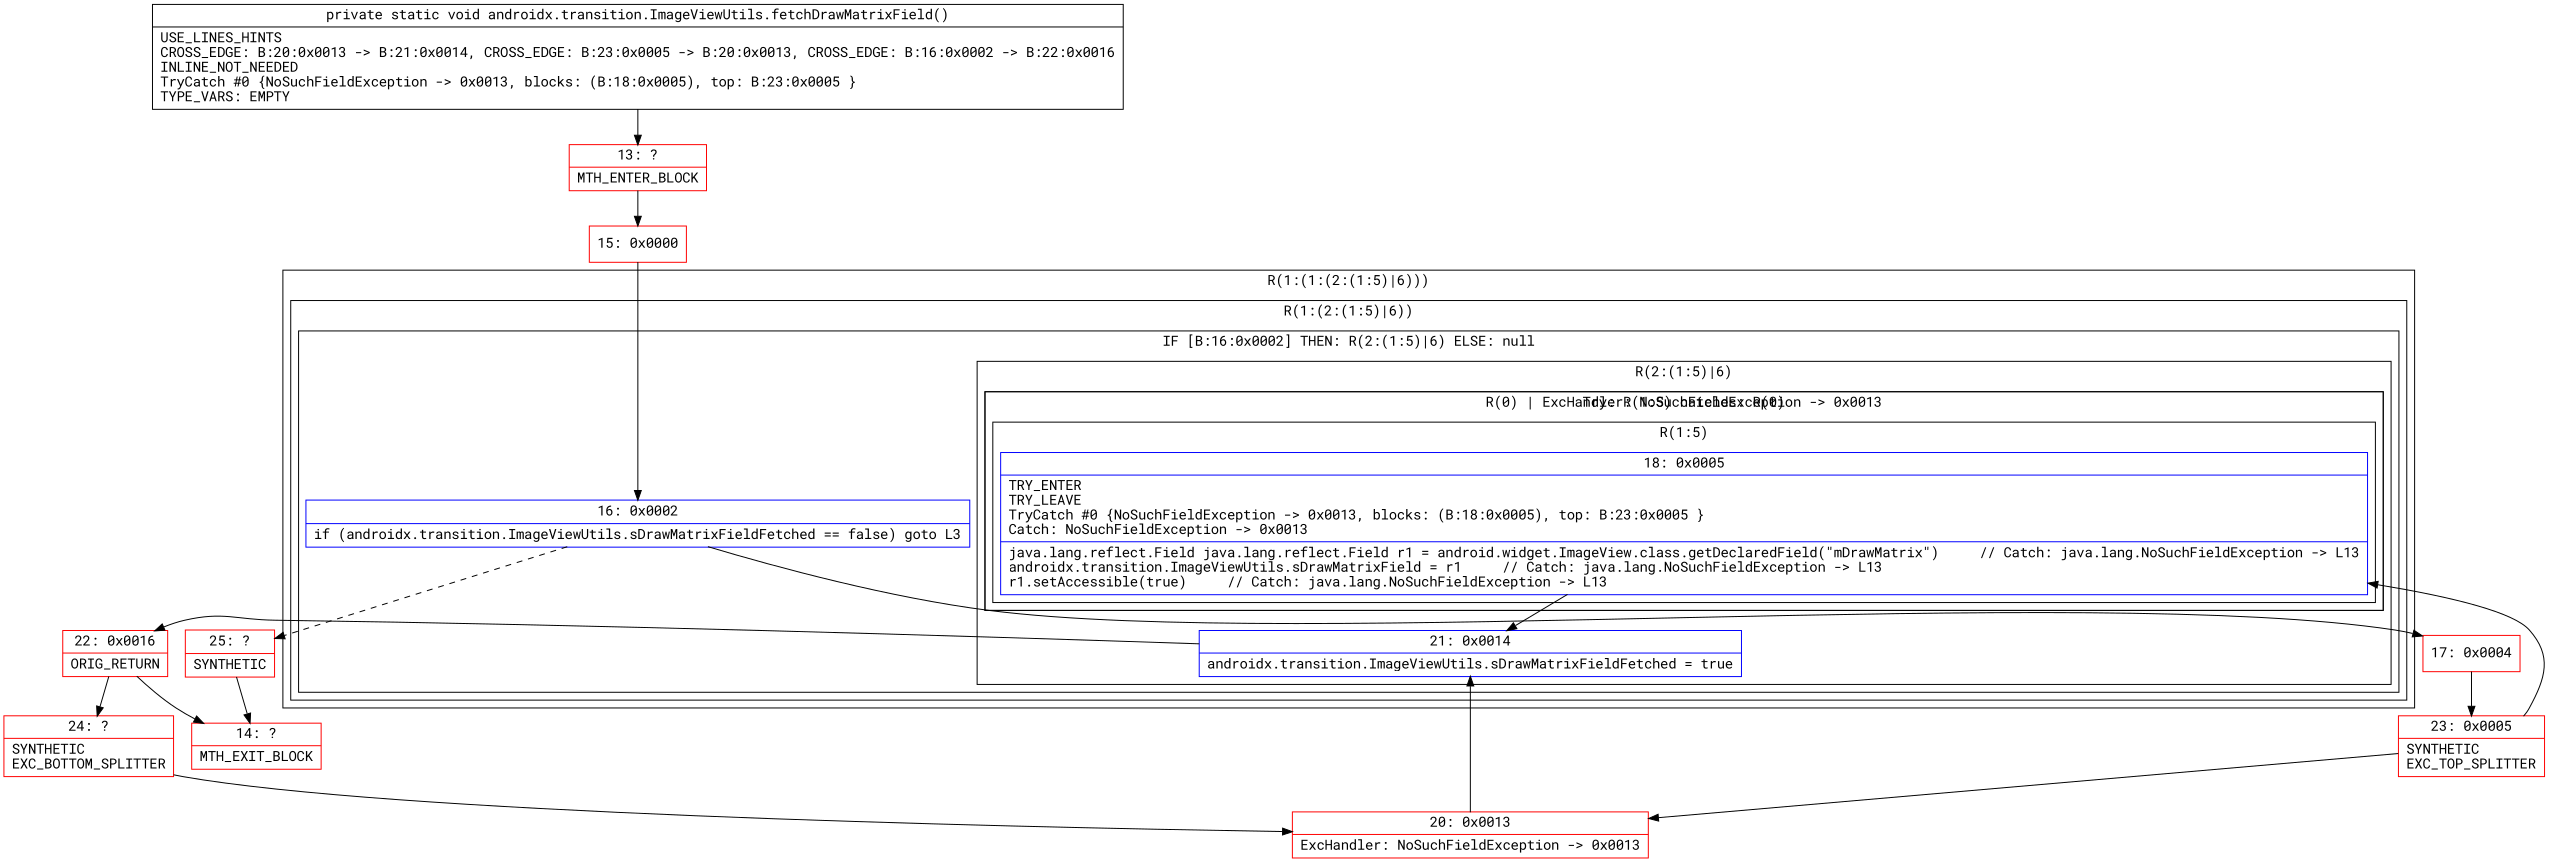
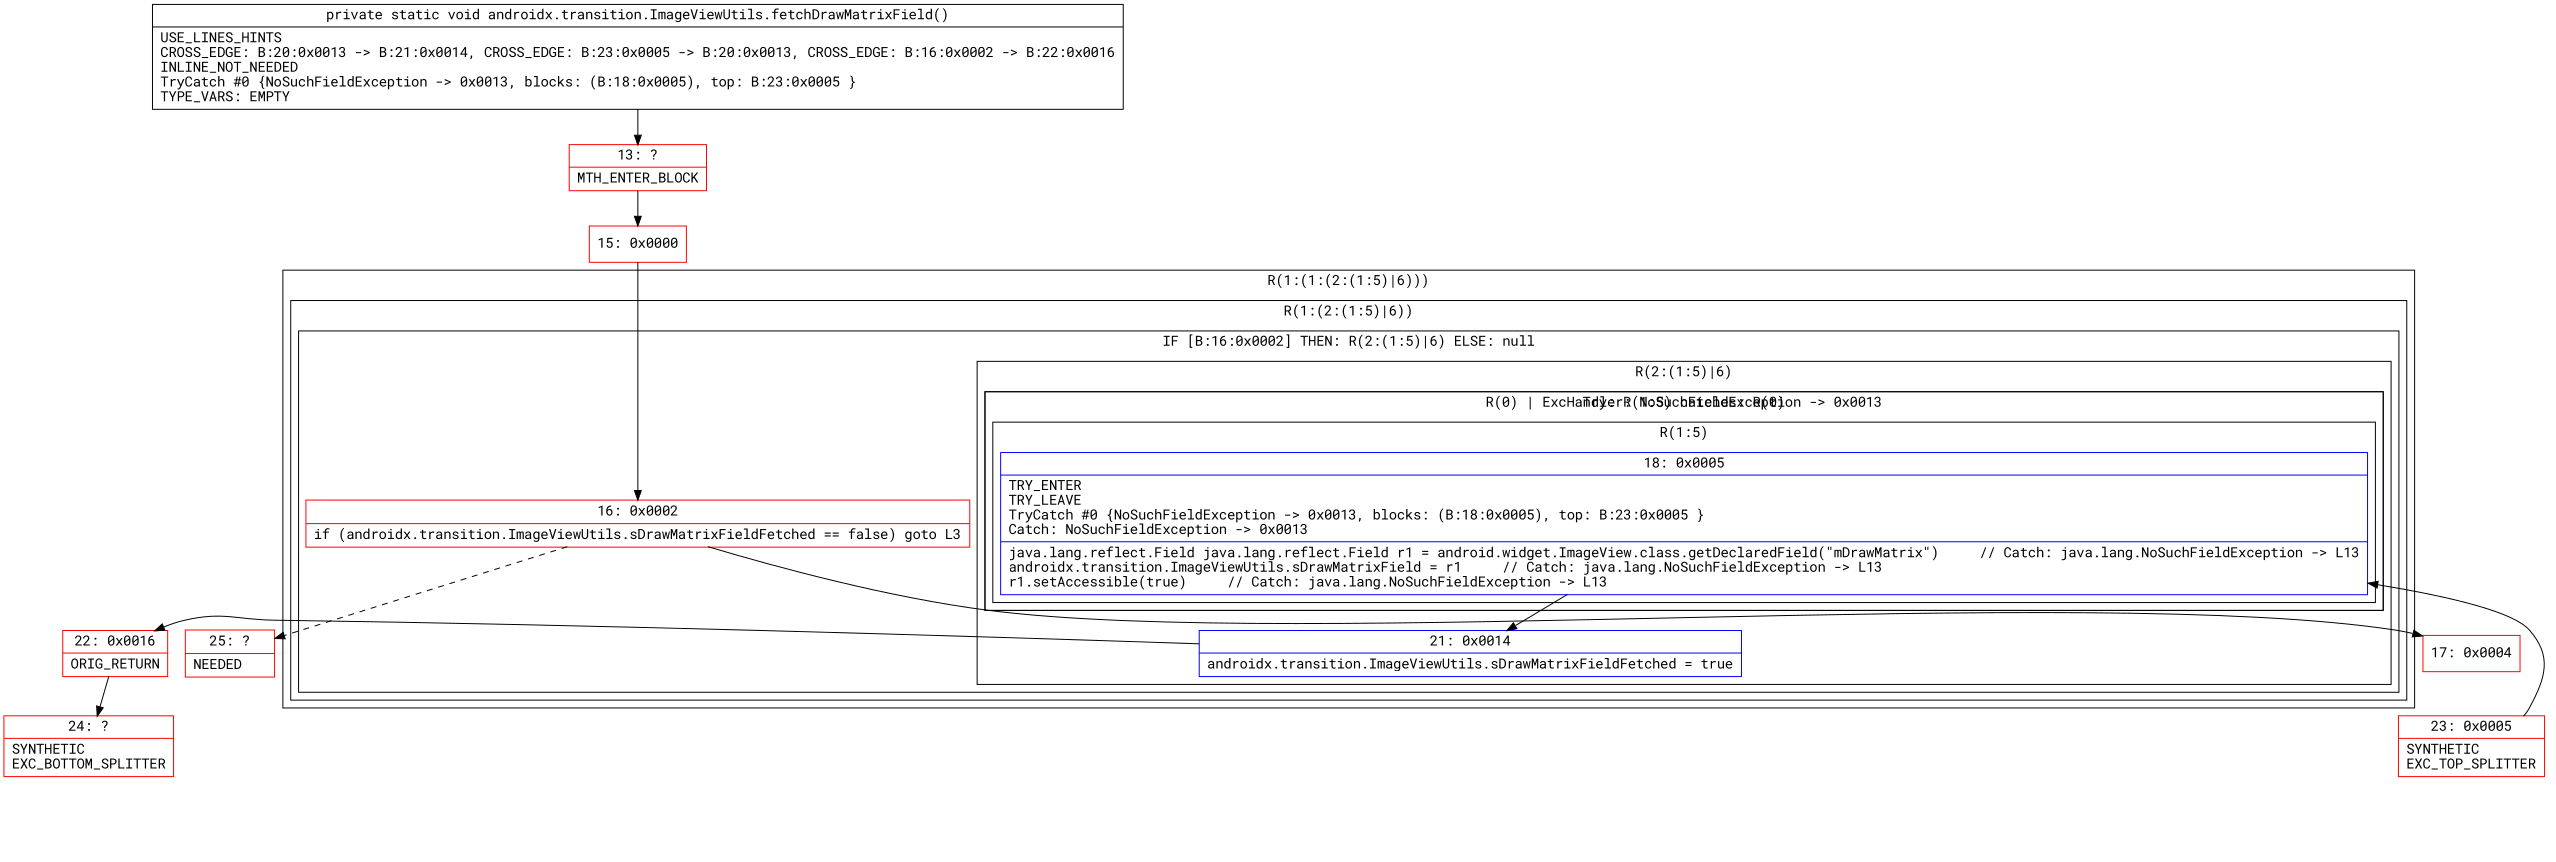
  digraph {
    fontname="Roboto Mono"
    node [color=red fontname="Roboto Mono" shape=record]
    edge [fontname="Roboto Mono"]
    n1 [color=blue label="{18\:\ 0x0005|TRY_ENTER\lTRY_LEAVE\lTryCatch #0 \{NoSuchFieldException \-\> 0x0013, blocks: (B:18:0x0005), top: B:23:0x0005 \}\lCatch: NoSuchFieldException \-\> 0x0013\l|java.lang.reflect.Field java.lang.reflect.Field r1 = android.widget.ImageView.class.getDeclaredField(\"mDrawMatrix\")     \/\/ Catch: java.lang.NoSuchFieldException \-\> L13\landroidx.transition.ImageViewUtils.sDrawMatrixField = r1     \/\/ Catch: java.lang.NoSuchFieldException \-\> L13\lr1.setAccessible(true)     \/\/ Catch: java.lang.NoSuchFieldException \-\> L13\l}"]
    n2 [color=blue label="{21\:\ 0x0014|androidx.transition.ImageViewUtils.sDrawMatrixFieldFetched = true\l}"]
-   n3 [color=blue label="{16\:\ 0x0002|if (androidx.transition.ImageViewUtils.sDrawMatrixFieldFetched == false) goto L3\l}"]
+   n3 [label="{16\:\ 0x0002|if (androidx.transition.ImageViewUtils.sDrawMatrixFieldFetched == false) goto L3\l}"]
    n4 [label="{22\:\ 0x0016|ORIG_RETURN\l}"]
    n5 [label="{17\:\ 0x0004}"]
-   n6 [label="{25\:\ ?|SYNTHETIC\l}"]
+   n6 [label="{25\:\ ?|NEEDED\l}"]
    n7 [label="{23\:\ 0x0005|SYNTHETIC\lEXC_TOP_SPLITTER\l}"]
-   n8 [label="{14\:\ ?|MTH_EXIT_BLOCK\l}"]
    n9 [label="{24\:\ ?|SYNTHETIC\lEXC_BOTTOM_SPLITTER\l}"]
-   n10 [label="{20\:\ 0x0013|ExcHandler: NoSuchFieldException \-\> 0x0013\l}"]
    n11 [label="{13\:\ ?|MTH_ENTER_BLOCK\l}"]
    n12 [label="{15\:\ 0x0000}"]
    n13 [label="{private static void androidx.transition.ImageViewUtils.fetchDrawMatrixField()  | USE_LINES_HINTS\lCROSS_EDGE: B:20:0x0013 \-\> B:21:0x0014, CROSS_EDGE: B:23:0x0005 \-\> B:20:0x0013, CROSS_EDGE: B:16:0x0002 \-\> B:22:0x0016\lINLINE_NOT_NEEDED\lTryCatch #0 \{NoSuchFieldException \-\> 0x0013, blocks: (B:18:0x0005), top: B:23:0x0005 \}\lTYPE_VARS: EMPTY\l}" color=""]
    subgraph cluster_1 {
      label="R(1:(1:(2:(1:5)|6)))"
      subgraph cluster_2 {
        label="R(1:(2:(1:5)|6))"
        subgraph cluster_3 {
          label="IF [B:16:0x0002] THEN: R(2:(1:5)|6) ELSE: null"
          n3
          subgraph cluster_4 {
            label="R(2:(1:5)|6)"
            n2
            subgraph cluster_5 {
              label="Try: R(1:5) catches: R(0)"
              subgraph cluster_6 {
                label="R(1:5)"
                n1
              }
              subgraph cluster_7 {
                label="R(0) | ExcHandler: NoSuchFieldException \-\> 0x0013\l"
              }
            }
          }
        }
      }
    }
    subgraph cluster_8 {
      label="R(0) | ExcHandler: NoSuchFieldException \-\> 0x0013\l"
    }
    n1 -> n2
    n2 -> n4
    n3 -> n5
    n3 -> n6 [style=dashed]
-   n4 -> n8
    n4 -> n9
-   n5 -> n7
-   n6 -> n8
    n7 -> n1
-   n7 -> n10
-   n9 -> n10
-   n10 -> n2
    n11 -> n12
    n12 -> n3
    n13 -> n11
  }
